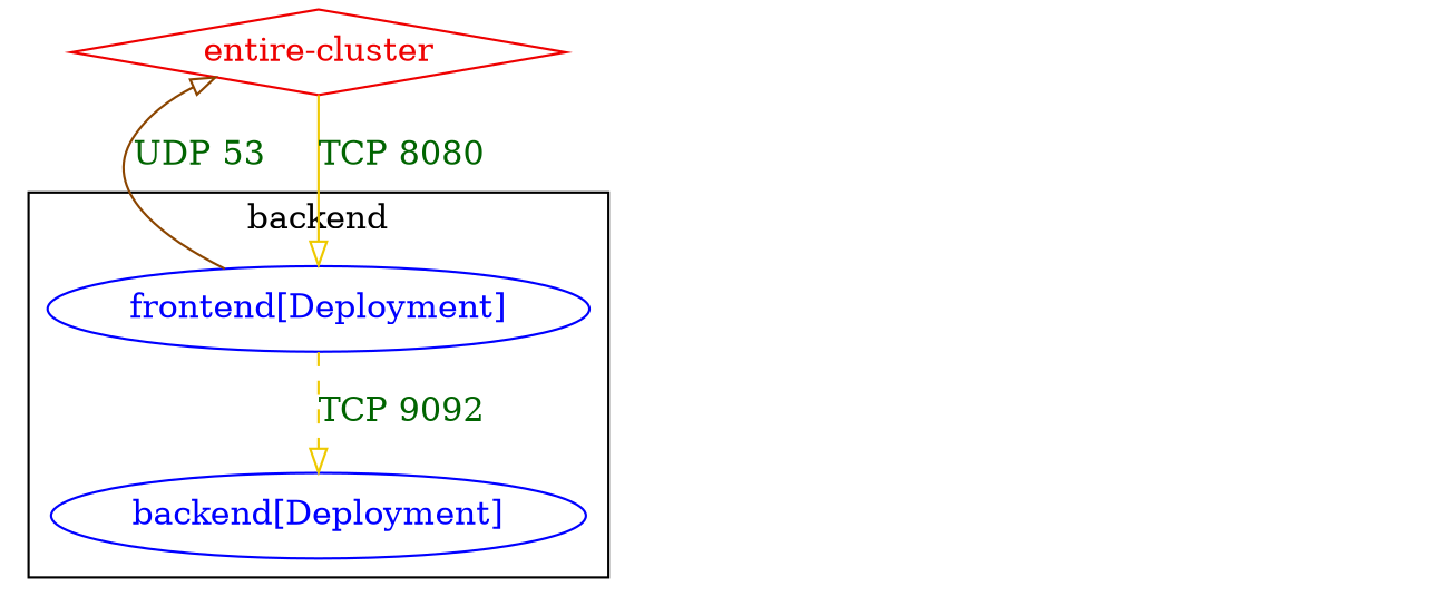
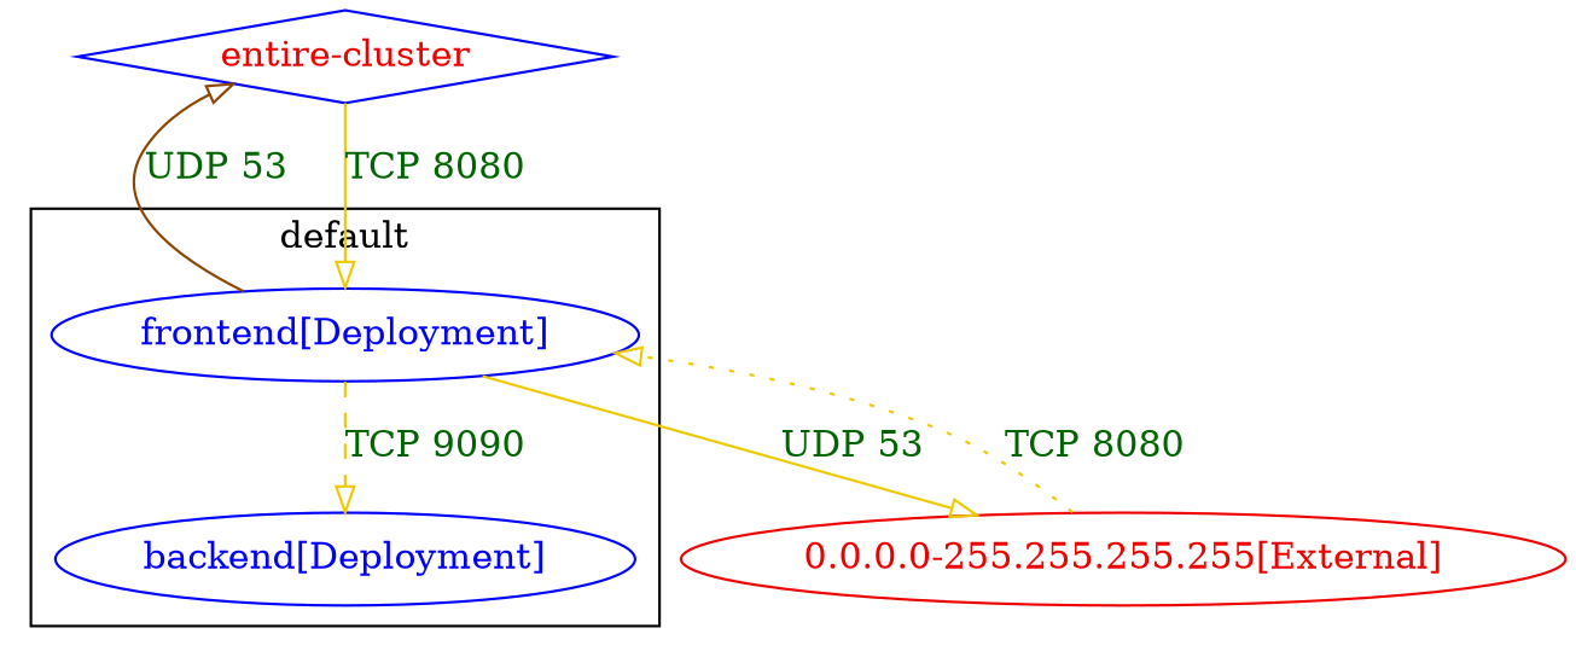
  digraph {
    node [color=blue fontcolor=blue]
    edge [arrowhead=onormal color=gold2 fontcolor=darkgreen style=solid weight=1]
    n1 [label="backend[Deployment]"]
    n2 [label="frontend[Deployment]"]
-   n4 [color=red2 fontcolor=red2 label="entire-cluster" shape=diamond]
+   n3 [color=red2 fontcolor=red2 label="0.0.0.0-255.255.255.255[External]"]
+   n4 [fontcolor=red2 label="entire-cluster" shape=diamond]
    subgraph cluster_1 {
      color=black
      fontcolor=black
-     label=backend
+     label=default
      n1
      n2
    }
-   n2 -> n1 [label="TCP 9092" style=dashed]
+   n2 -> n1 [label="TCP 9090" style=dashed]
+   n2 -> n3 [label="UDP 53"]
    n2 -> n4 [color=darkorange4 label="UDP 53" weight=0.5]
+   n3 -> n2 [label="TCP 8080" style=dotted weight=0.5]
    n4 -> n2 [label="TCP 8080"]
  }
